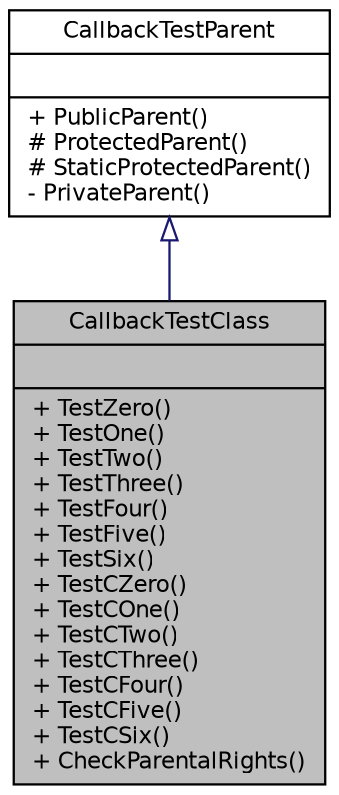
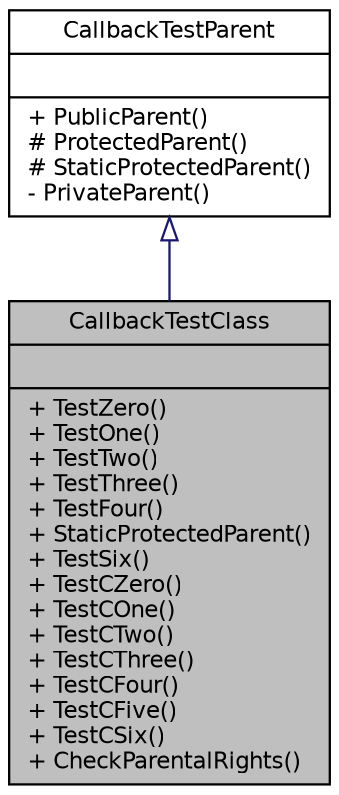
  digraph {
    node [color=black fontname=Helvetica fontsize=10 shape=record style=filled]
-   n1 [fillcolor=grey75 fontcolor=black height=0.2 label="{CallbackTestClass\n||+ TestZero()\l+ TestOne()\l+ TestTwo()\l+ TestThree()\l+ TestFour()\l+ TestFive()\l+ TestSix()\l+ TestCZero()\l+ TestCOne()\l+ TestCTwo()\l+ TestCThree()\l+ TestCFour()\l+ TestCFive()\l+ TestCSix()\l+ CheckParentalRights()\l}" width=0.4]
+   n1 [fillcolor=grey75 fontcolor=black height=0.2 label="{CallbackTestClass\n||+ TestZero()\l+ TestOne()\l+ TestTwo()\l+ TestThree()\l+ TestFour()\l+ StaticProtectedParent()\l+ TestSix()\l+ TestCZero()\l+ TestCOne()\l+ TestCTwo()\l+ TestCThree()\l+ TestCFour()\l+ TestCFive()\l+ TestCSix()\l+ CheckParentalRights()\l}" width=0.4]
    n2 [fillcolor=white height=0.2 label="{CallbackTestParent\n||+ PublicParent()\l# ProtectedParent()\l# StaticProtectedParent()\l- PrivateParent()\l}" width=0.4]
    n2 -> n1 [arrowtail=onormal color=midnightblue dir=back fontname=Helvetica fontsize=10 labelfontname=Helvetica labelfontsize=10 style=solid]
  }
